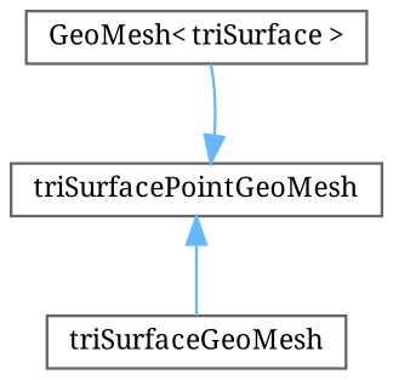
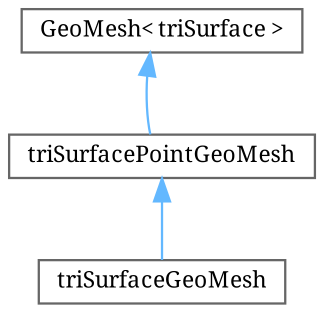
  digraph {
    fontname="Noto Serif"
    rankdir=TB
    node [color=grey40 fillcolor=white fontname="Noto Serif" fontsize=10 shape=box style=filled]
    edge [color=steelblue1 dir=back fontname="Noto Serif" fontsize=10 labelfontname=Helvetica labelfontsize=10 style=solid]
    n1 [height=0.2 label="GeoMesh\< triSurface \>" width=0.4]
    n2 [height=0.2 label=triSurfacePointGeoMesh width=0.4]
    n3 [height=0.2 label=triSurfaceGeoMesh width=0.4]
-   n2 -> n1
+   n1 -> n2
    n2 -> n3
  }
